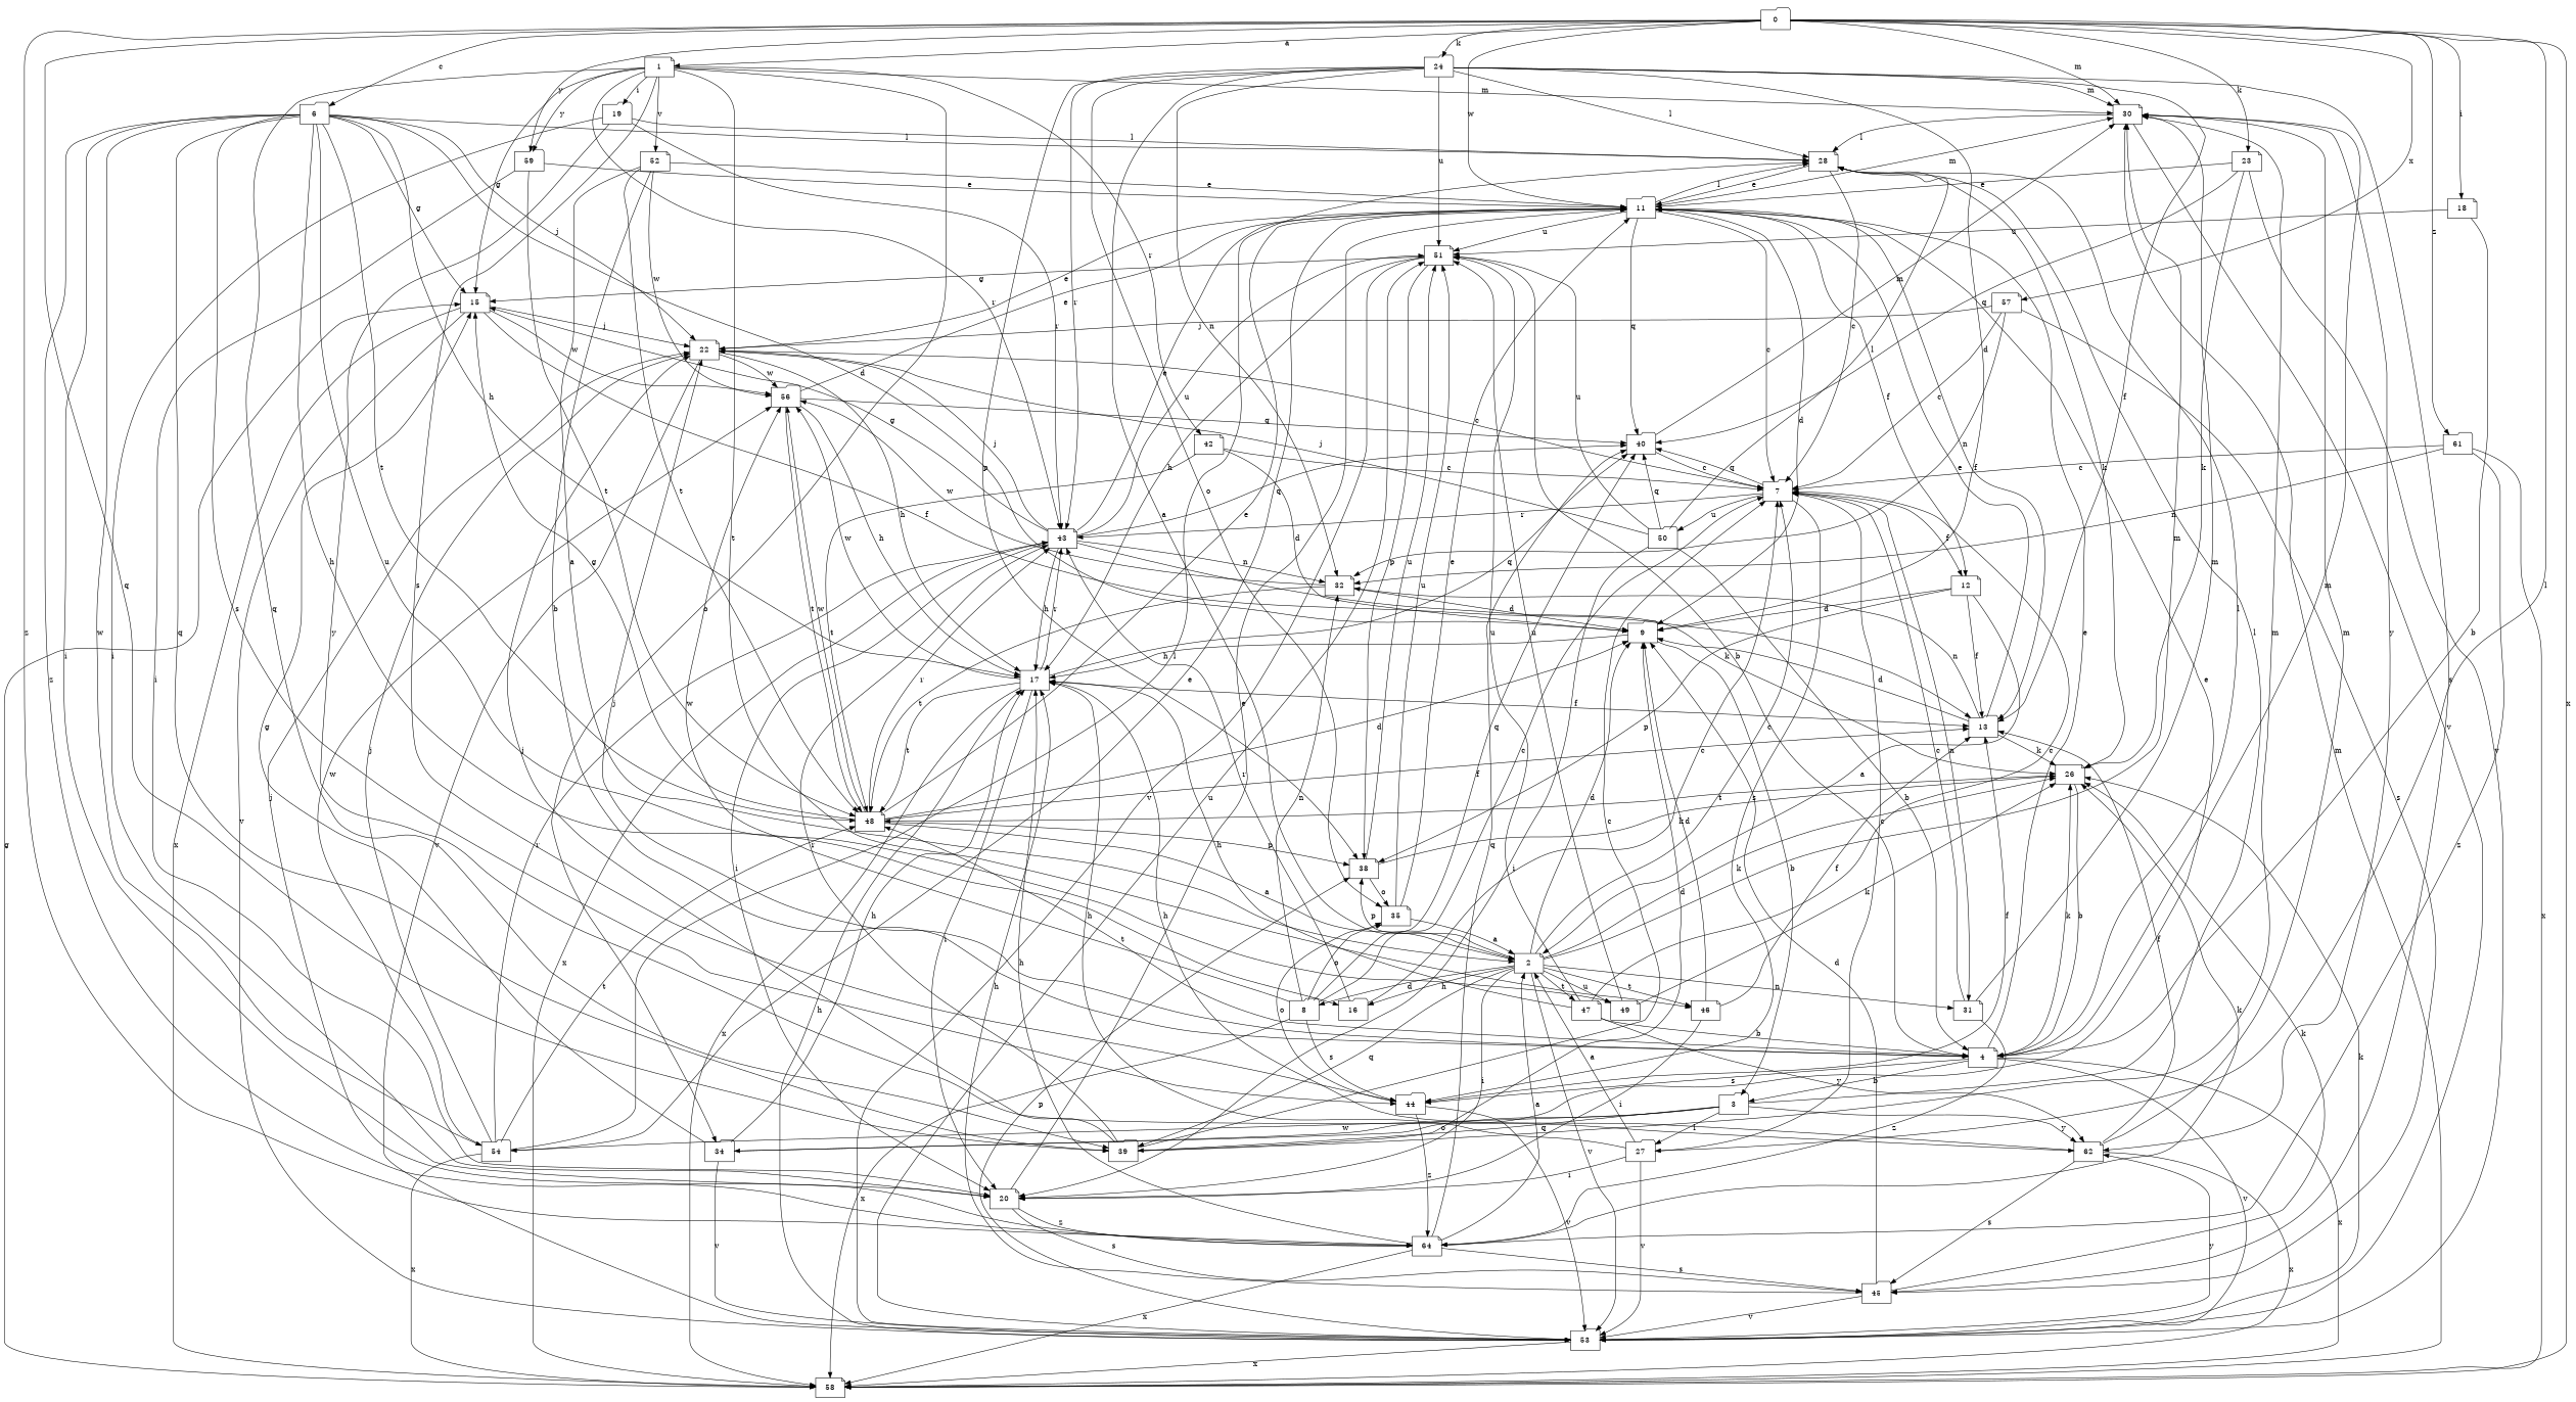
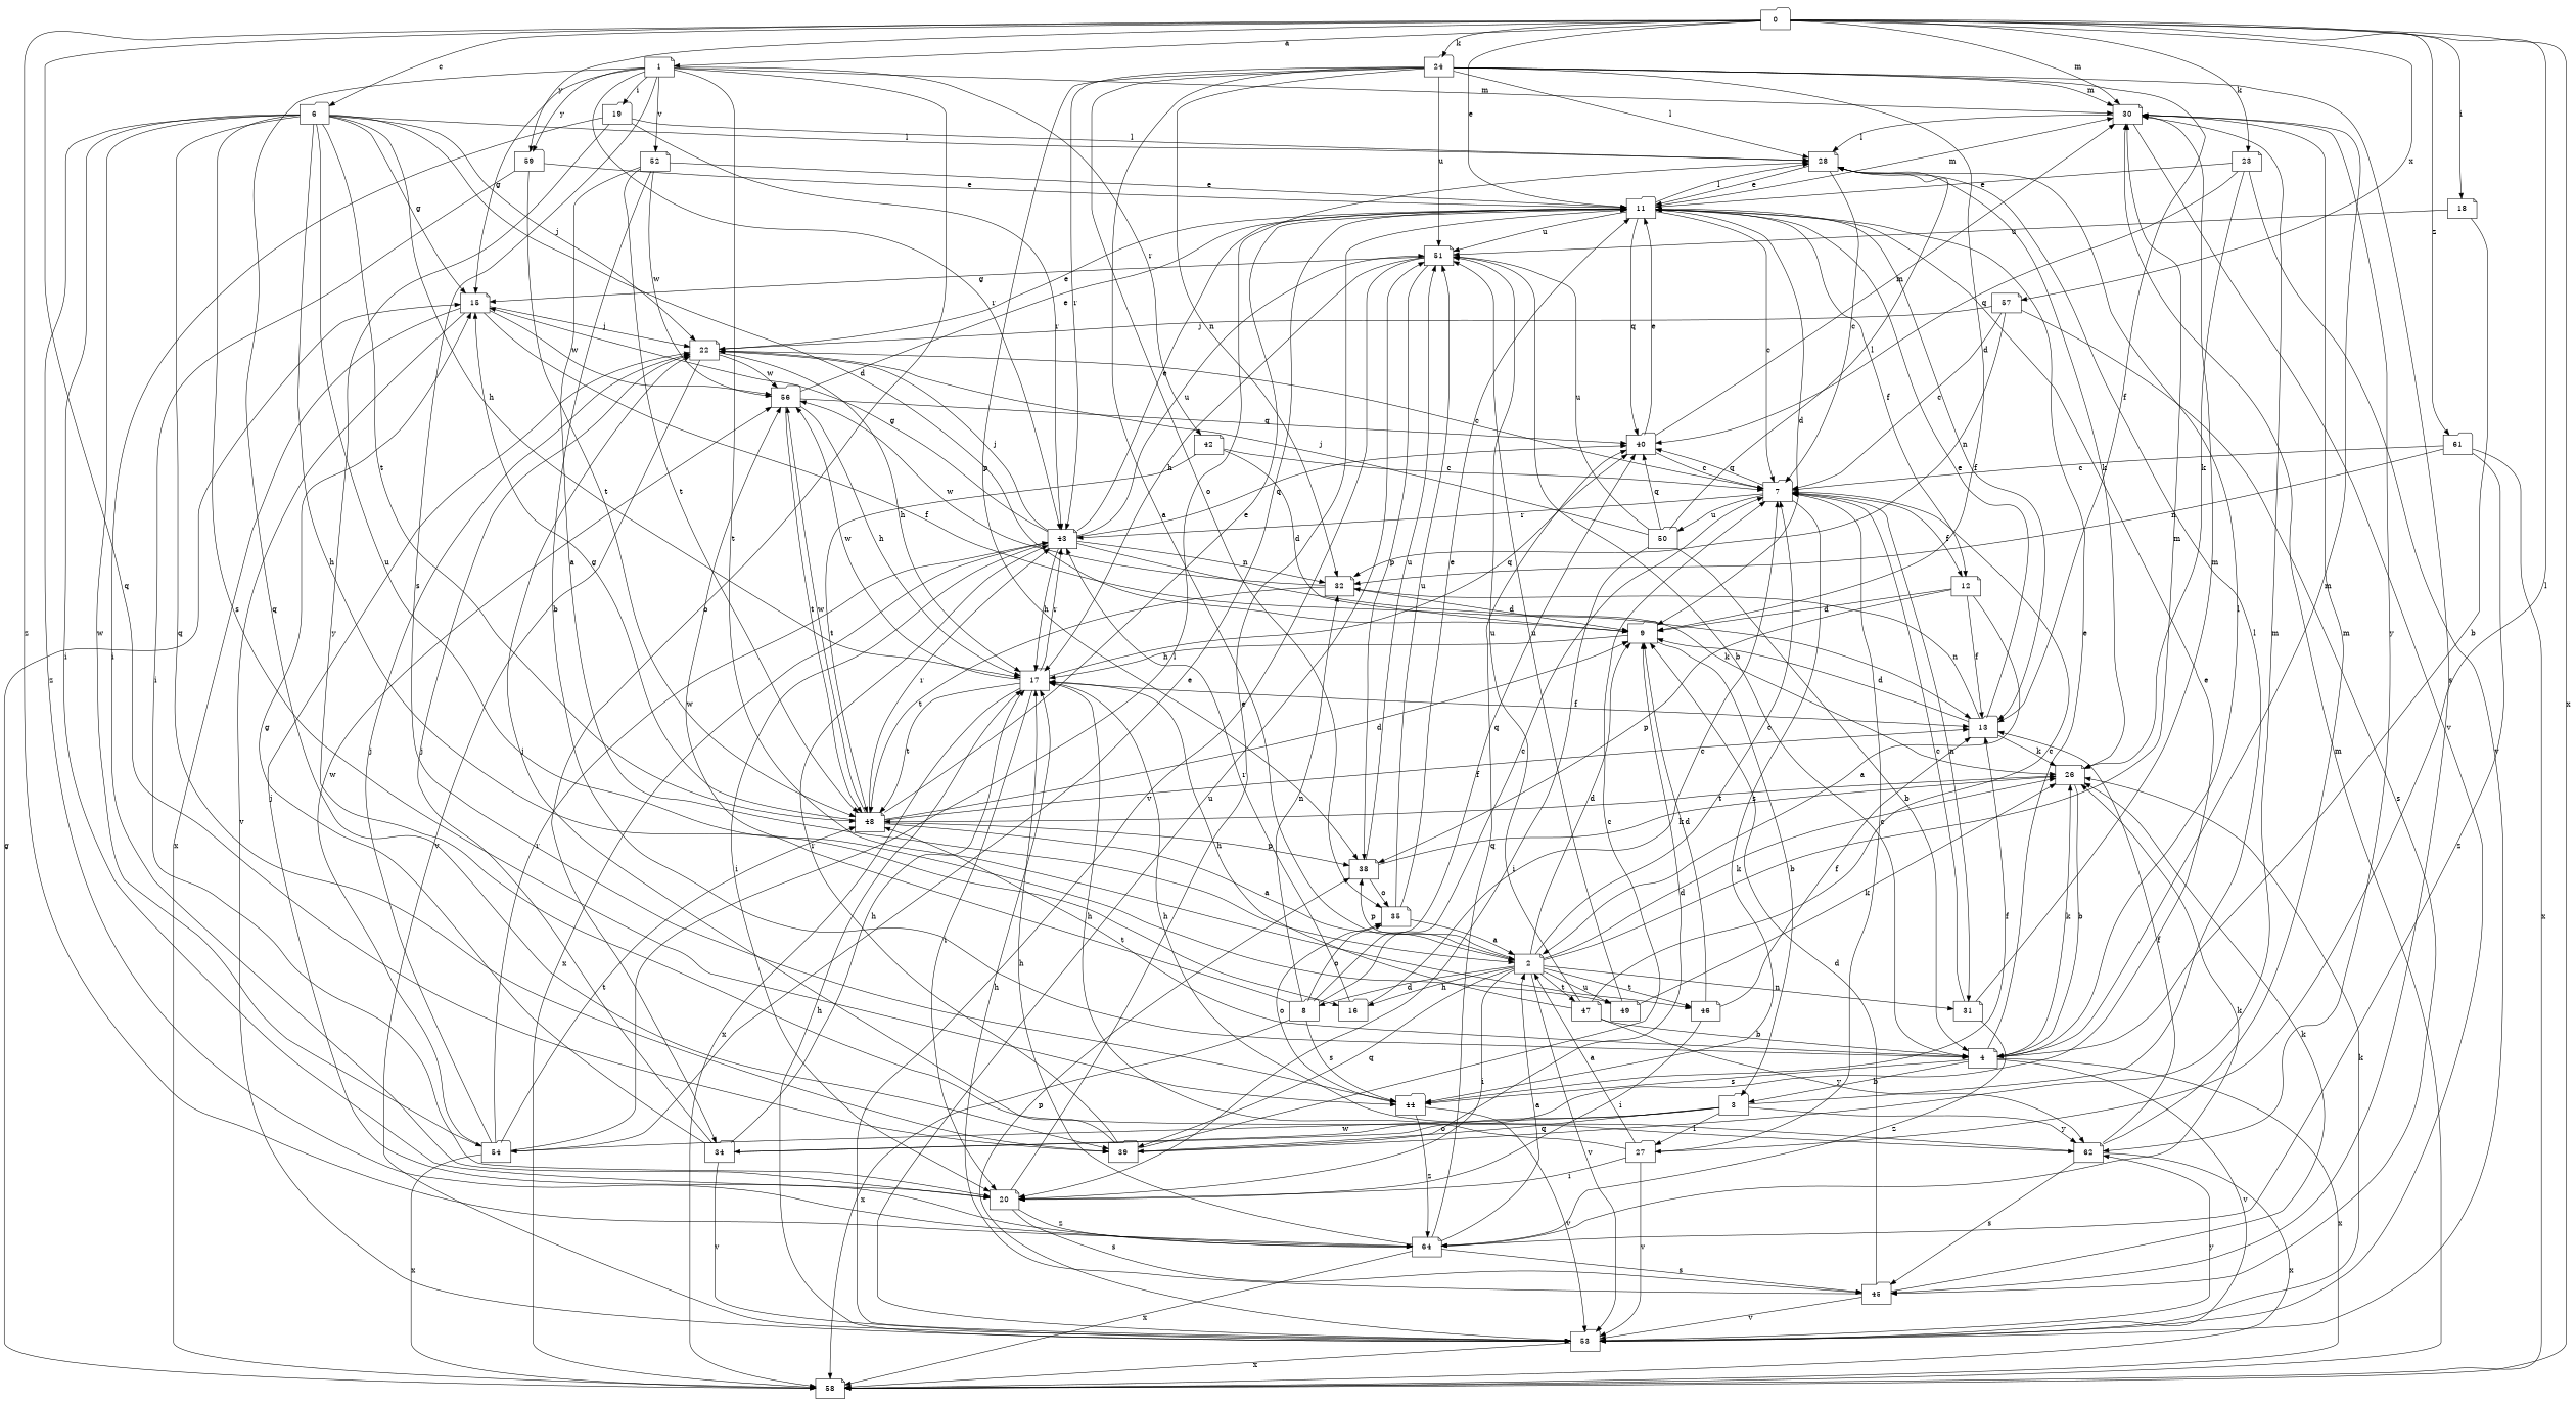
  strict digraph {
    node [shape=note]
    0 [shape=folder]
    1
    6 [shape=folder]
    11 [shape=folder]
    18
    23
    24 [shape=folder]
    27 [shape=folder]
    30
    39 [shape=folder]
    57
    58
    59 [shape=folder]
    61 [shape=folder]
    64
    15
    19 [shape=folder]
    34 [shape=folder]
    42
    43
    44 [shape=folder]
    46
    52
    9 [shape=folder]
    16 [shape=folder]
    20
    49
    28
    54 [shape=folder]
    48
    17 [shape=folder]
    22
    7 [shape=folder]
    12
    40 [shape=folder]
    13 [shape=folder]
    51
    4
    26
    53 [shape=folder]
    2
    38
    32
    35
    45 [shape=folder]
    n46 [label=62]
    56 [shape=folder]
    8 [shape=folder]
    31
    47
    50 [shape=folder]
    3 [shape=folder]
    0 -> 1 [label=a]
    0 -> 6 [label=c]
-   0 -> 11 [label=w]
+   0 -> 11 [label=e]
    0 -> 18 [label=i]
    0 -> 23 [label=k]
    0 -> 24 [label=k]
    0 -> 27 [label=l]
    0 -> 30 [label=m]
    0 -> 39 [label=q]
    0 -> 57 [label=x]
    0 -> 58 [label=x]
    0 -> 59 [label=y]
    0 -> 61 [label=z]
    0 -> 64 [label=z]
    1 -> 30 [label=m]
    1 -> 39 [label=q]
    1 -> 59 [label=y]
    1 -> 15 [label=g]
    1 -> 19 [label=i]
    1 -> 34 [label=o]
    1 -> 42 [label=r]
    1 -> 43 [label=r]
    1 -> 44 [label=s]
    1 -> 46 [label=t]
    1 -> 52 [label=v]
    6 -> 39 [label=q]
    6 -> 64 [label=z]
    6 -> 15 [label=g]
    6 -> 44 [label=s]
    6 -> 9 [label=d]
    6 -> 16 [label=h]
    6 -> 20 [label=i]
    6 -> 49 [label=u]
    6 -> 28 [label=l]
    6 -> 54 [label=w]
    6 -> 48 [label=t]
    6 -> 17 [label=h]
    6 -> 22 [label=j]
    11 -> 30 [label=m]
    11 -> 9 [label=d]
    11 -> 28 [label=l]
    11 -> 7 [label=c]
    11 -> 12 [label=f]
    11 -> 40 [label=q]
    11 -> 13 [label=f]
    11 -> 51 [label=u]
    18 -> 51 [label=u]
    18 -> 4 [label=b]
    23 -> 11 [label=e]
    23 -> 40 [label=q]
    23 -> 26 [label=k]
    23 -> 53 [label=v]
    24 -> 30 [label=m]
    24 -> 43 [label=r]
    24 -> 9 [label=d]
    24 -> 28 [label=l]
    24 -> 13 [label=f]
    24 -> 51 [label=u]
    24 -> 2 [label=a]
    24 -> 38 [label=p]
    24 -> 32 [label=n]
    24 -> 35 [label=o]
    24 -> 45 [label=s]
    27 -> 20 [label=i]
    27 -> 17 [label=h]
    27 -> 7 [label=c]
    27 -> 53 [label=v]
    27 -> 2 [label=a]
    30 -> 28 [label=l]
    30 -> 53 [label=v]
    30 -> n46 [label=y]
    39 -> 30 [label=m]
    39 -> 43 [label=r]
    39 -> 9 [label=d]
    39 -> 22 [label=j]
    39 -> 7 [label=c]
    57 -> 22 [label=j]
    57 -> 7 [label=c]
    57 -> 32 [label=n]
    57 -> 45 [label=s]
    58 -> 30 [label=m]
    58 -> 15 [label=g]
    59 -> 11 [label=e]
    59 -> 20 [label=i]
    59 -> 48 [label=t]
    61 -> 58 [label=x]
    61 -> 64 [label=z]
    61 -> 7 [label=c]
    61 -> 32 [label=n]
    64 -> 58 [label=x]
    64 -> 17 [label=h]
    64 -> 22 [label=j]
    64 -> 40 [label=q]
    64 -> 26 [label=k]
    64 -> 2 [label=a]
    64 -> 45 [label=s]
    15 -> 58 [label=x]
    15 -> 22 [label=j]
    15 -> 13 [label=f]
    15 -> 53 [label=v]
    15 -> 56 [label=w]
    19 -> 43 [label=r]
    19 -> 20 [label=i]
    19 -> 28 [label=l]
    19 -> n46 [label=y]
    34 -> 11 [label=e]
    34 -> 15 [label=g]
    34 -> 17 [label=h]
-   4 -> 22 [label=j]
+   34 -> 22 [label=j]
    34 -> 53 [label=v]
    42 -> 9 [label=d]
    42 -> 48 [label=t]
    42 -> 7 [label=c]
    43 -> 11 [label=e]
    43 -> 58 [label=x]
    43 -> 15 [label=g]
    43 -> 20 [label=i]
    43 -> 17 [label=h]
    43 -> 22 [label=j]
    43 -> 40 [label=q]
    43 -> 51 [label=u]
    43 -> 26 [label=k]
    43 -> 32 [label=n]
    44 -> 64 [label=z]
    44 -> 13 [label=f]
    44 -> 53 [label=v]
    44 -> 35 [label=o]
    46 -> 9 [label=d]
    46 -> 20 [label=i]
    46 -> 13 [label=f]
    52 -> 11 [label=e]
    52 -> 48 [label=t]
    52 -> 4 [label=b]
    52 -> 2 [label=a]
    52 -> 56 [label=w]
    9 -> 17 [label=h]
    9 -> 3 [label=b]
    16 -> 43 [label=r]
    16 -> 7 [label=c]
    20 -> 11 [label=e]
    20 -> 64 [label=z]
    20 -> 45 [label=s]
    49 -> 51 [label=u]
    49 -> 26 [label=k]
    28 -> 11 [label=e]
    28 -> 7 [label=c]
    28 -> 26 [label=k]
    54 -> 11 [label=e]
    54 -> 58 [label=x]
    54 -> 43 [label=r]
    54 -> 28 [label=l]
    54 -> 48 [label=t]
    54 -> 22 [label=j]
    54 -> 56 [label=w]
    48 -> 11 [label=e]
    48 -> 15 [label=g]
    48 -> 43 [label=r]
    48 -> 9 [label=d]
    48 -> 13 [label=f]
    48 -> 2 [label=a]
    48 -> 38 [label=p]
    48 -> 56 [label=w]
    17 -> 58 [label=x]
    17 -> 43 [label=r]
    17 -> 20 [label=i]
    17 -> 48 [label=t]
    17 -> 40 [label=q]
    17 -> 13 [label=f]
    17 -> 56 [label=w]
    22 -> 11 [label=e]
    22 -> 17 [label=h]
    22 -> 7 [label=c]
    22 -> 53 [label=v]
    22 -> 56 [label=w]
    7 -> 43 [label=r]
    7 -> 44 [label=s]
    7 -> 12 [label=f]
    7 -> 40 [label=q]
    7 -> 31 [label=n]
    7 -> 50 [label=u]
    12 -> 9 [label=d]
    12 -> 13 [label=f]
    12 -> 2 [label=a]
    12 -> 38 [label=p]
+   40 -> 11 [label=e]
    40 -> 30 [label=m]
    40 -> 7 [label=c]
    13 -> 11 [label=e]
    13 -> 9 [label=d]
    13 -> 26 [label=k]
    13 -> 32 [label=n]
    51 -> 15 [label=g]
    51 -> 17 [label=h]
    51 -> 4 [label=b]
    51 -> 53 [label=v]
    51 -> 38 [label=p]
    4 -> 11 [label=e]
    4 -> 30 [label=m]
    4 -> 58 [label=x]
    4 -> 44 [label=s]
    4 -> 28 [label=l]
    4 -> 48 [label=t]
    4 -> 26 [label=k]
    4 -> 53 [label=v]
    4 -> 3 [label=b]
    26 -> 48 [label=t]
    26 -> 4 [label=b]
    53 -> 58 [label=x]
    53 -> 17 [label=h]
    53 -> 51 [label=u]
    53 -> 26 [label=k]
    53 -> 38 [label=p]
    53 -> n46 [label=y]
    2 -> 30 [label=m]
    2 -> 39 [label=q]
    2 -> 46 [label=t]
    2 -> 9 [label=d]
    2 -> 16 [label=h]
    2 -> 20 [label=i]
    2 -> 49 [label=u]
    2 -> 7 [label=c]
    2 -> 26 [label=k]
    2 -> 53 [label=v]
    2 -> 38 [label=p]
    2 -> 8 [label=d]
    2 -> 31 [label=n]
    2 -> 47 [label=t]
    38 -> 51 [label=u]
    38 -> 26 [label=k]
    38 -> 35 [label=o]
    32 -> 9 [label=d]
    32 -> 48 [label=t]
    32 -> 56 [label=w]
    35 -> 11 [label=e]
    35 -> 51 [label=u]
    35 -> 2 [label=a]
    45 -> 9 [label=d]
    45 -> 17 [label=h]
    45 -> 26 [label=k]
    45 -> 53 [label=v]
    n46 -> 30 [label=m]
    n46 -> 58 [label=x]
    n46 -> 17 [label=h]
    n46 -> 13 [label=f]
    n46 -> 45 [label=s]
    56 -> 11 [label=e]
    56 -> 48 [label=t]
    56 -> 17 [label=h]
    56 -> 40 [label=q]
    8 -> 58 [label=x]
    8 -> 44 [label=s]
    8 -> 7 [label=c]
    8 -> 40 [label=q]
    8 -> 32 [label=n]
    8 -> 35 [label=o]
    8 -> 56 [label=w]
    31 -> 30 [label=m]
    31 -> 64 [label=z]
    31 -> 7 [label=c]
    47 -> 17 [label=h]
    47 -> 7 [label=c]
    47 -> 51 [label=u]
    47 -> 4 [label=b]
    47 -> n46 [label=y]
    50 -> 20 [label=i]
    50 -> 28 [label=l]
    50 -> 22 [label=j]
    50 -> 40 [label=q]
    50 -> 51 [label=u]
    50 -> 4 [label=b]
    3 -> 27 [label=l]
    3 -> 39 [label=q]
    3 -> 34 [label=o]
    3 -> 28 [label=l]
    3 -> 54 [label=w]
    3 -> n46 [label=y]
  }
